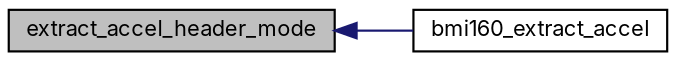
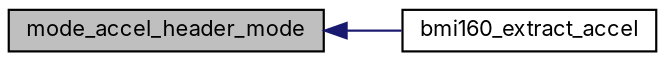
  digraph {
    rankdir=LR
    fontname=Inter
    node [color=black fontname=Inter fontsize=10 shape=record style=filled]
-   n1 [fillcolor=grey75 fontcolor=black height=0.2 label=extract_accel_header_mode width=0.4]
+   n1 [fillcolor=grey75 fontcolor=black height=0.2 label=mode_accel_header_mode width=0.4]
    n2 [fillcolor=white height=0.2 label=bmi160_extract_accel width=0.4]
    n1 -> n2 [color=midnightblue dir=back fontname=Inter fontsize=10 labelfontname=Helvetica labelfontsize=10 style=solid]
  }
